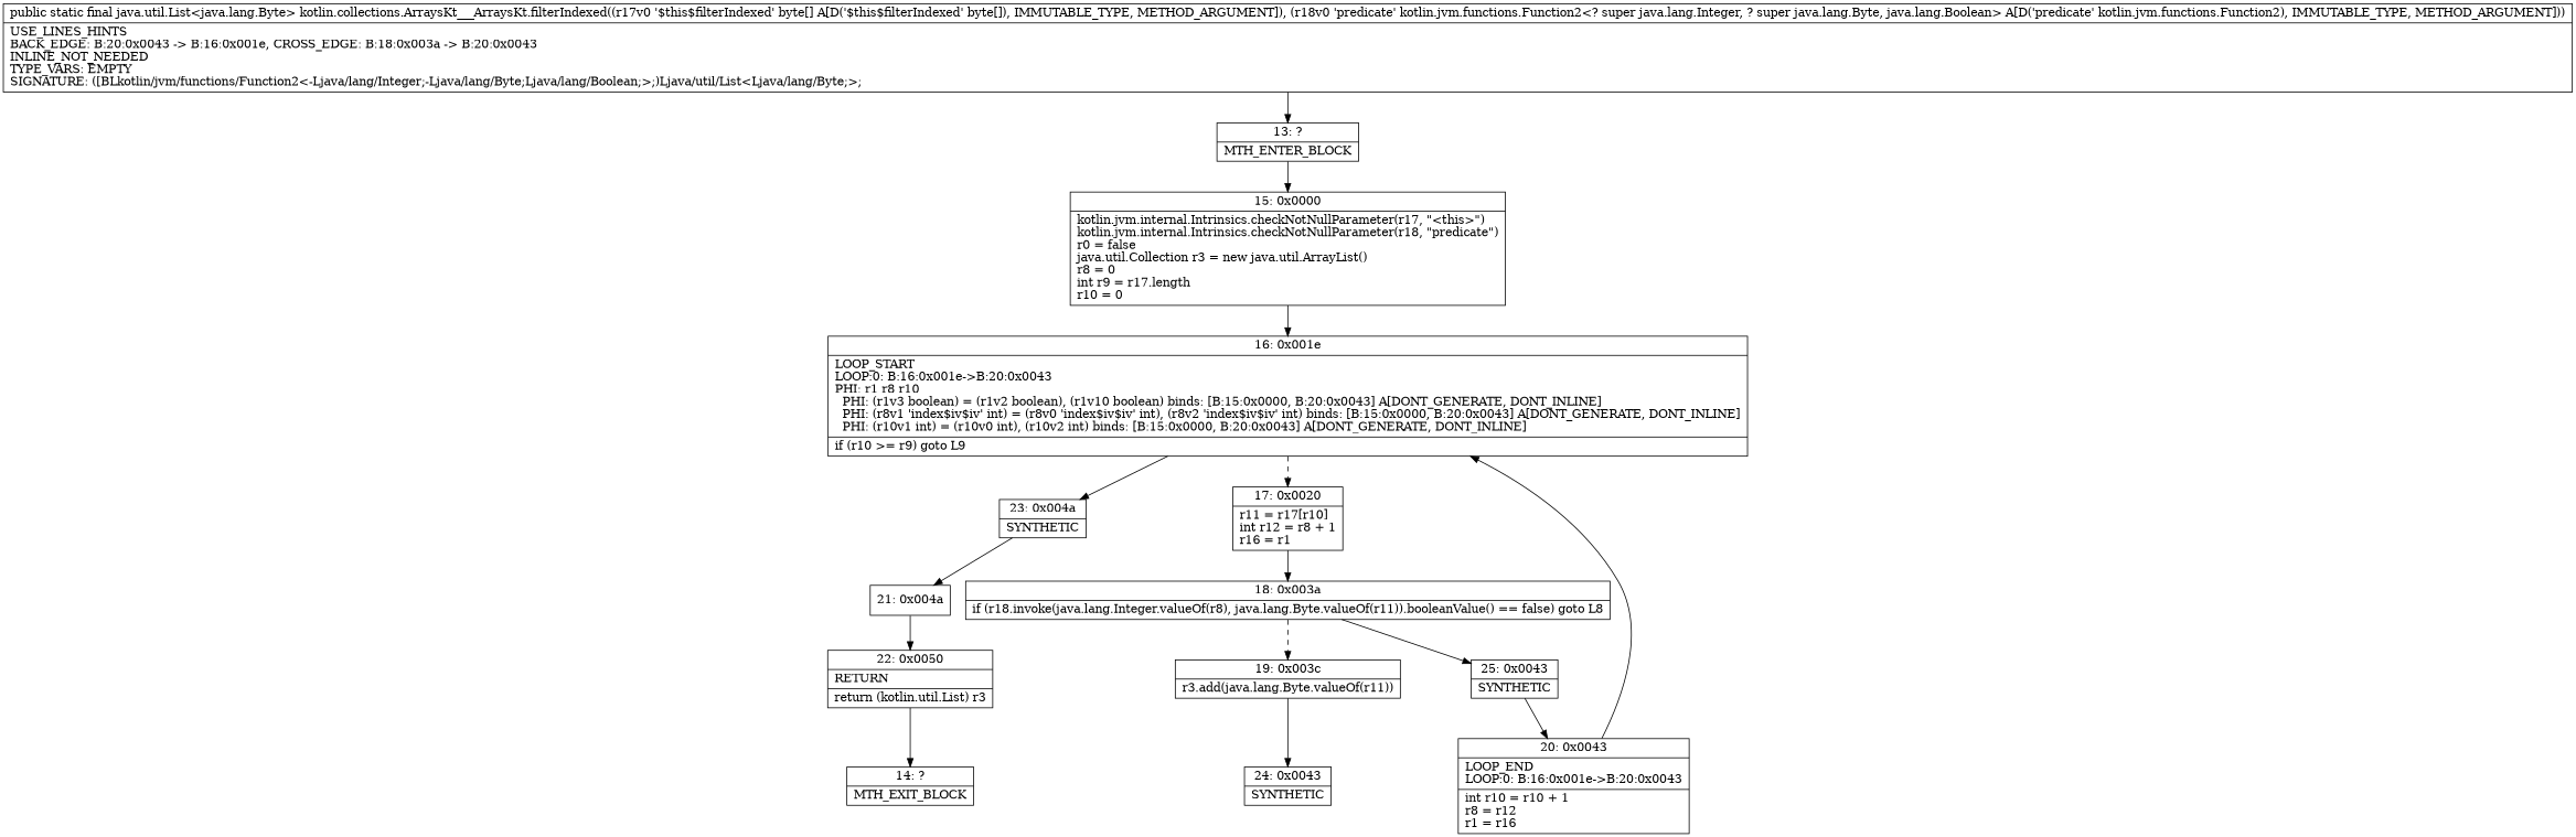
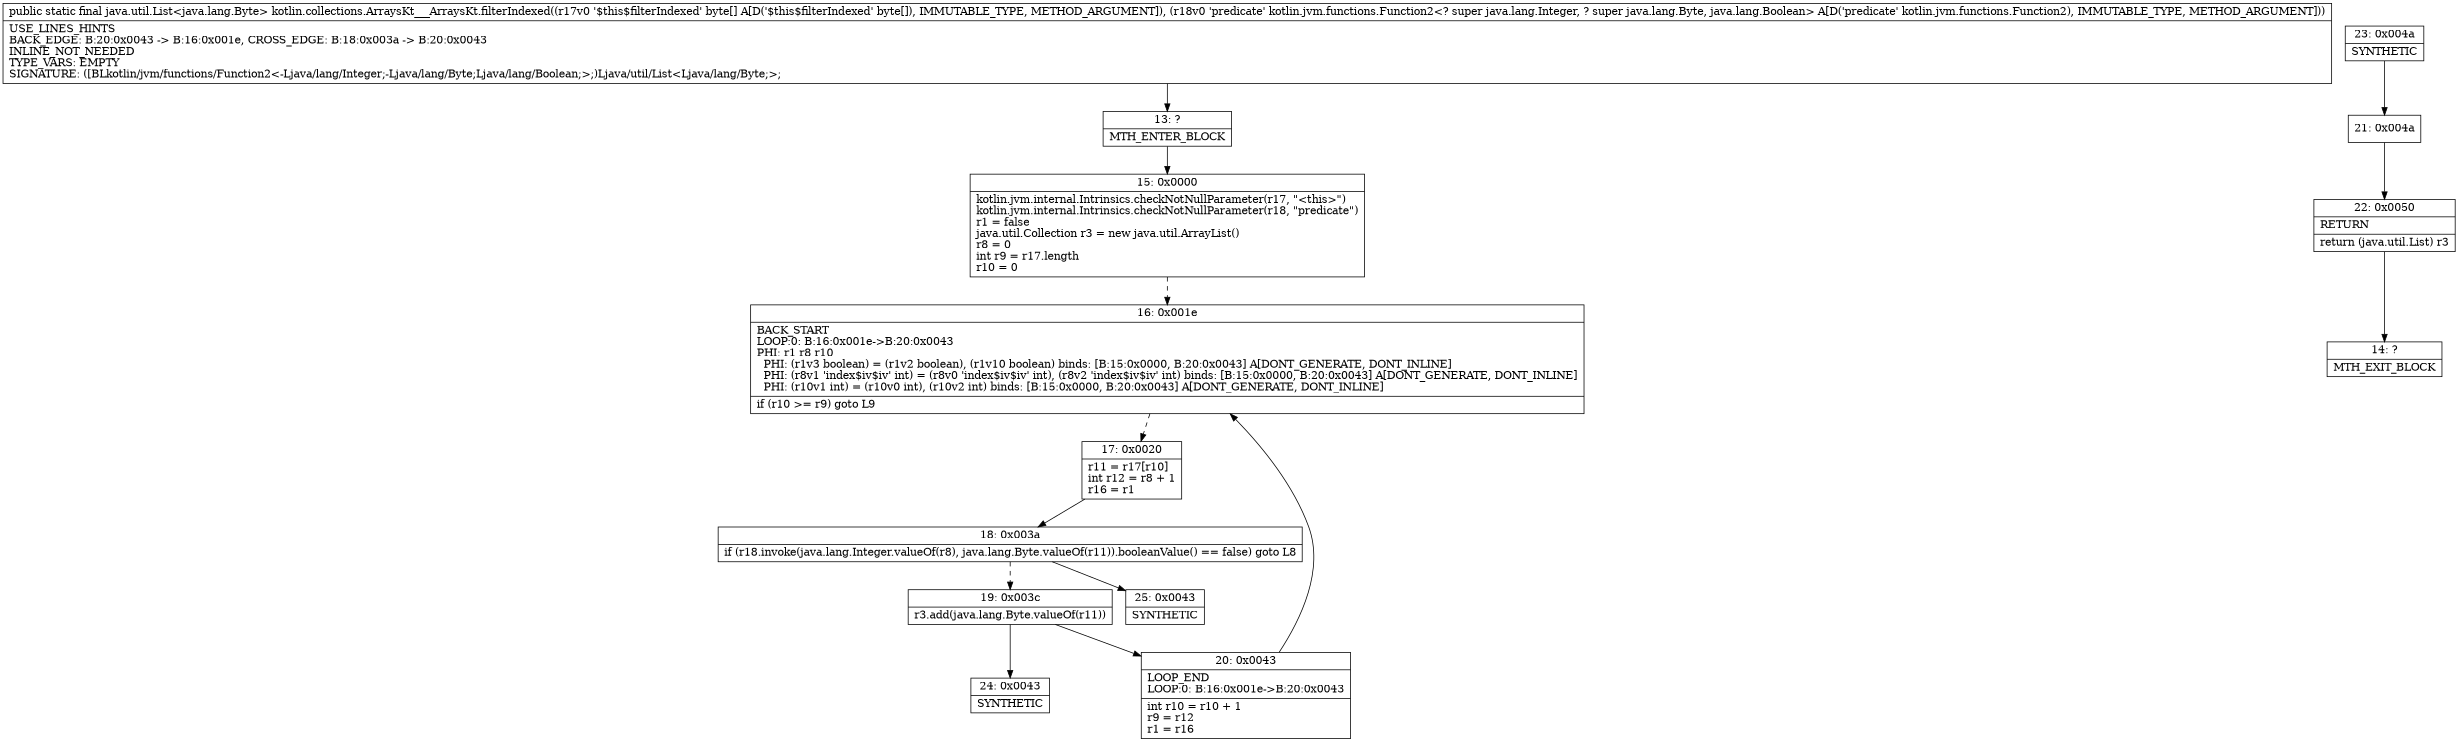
  digraph {
    node [shape=record]
    n1 [label="{13\:\ ?|MTH_ENTER_BLOCK\l}"]
-   n2 [label="{15\:\ 0x0000|kotlin.jvm.internal.Intrinsics.checkNotNullParameter(r17, \"\<this\>\")\lkotlin.jvm.internal.Intrinsics.checkNotNullParameter(r18, \"predicate\")\lr0 = false\ljava.util.Collection r3 = new java.util.ArrayList()\lr8 = 0\lint r9 = r17.length\lr10 = 0\l}"]
-   n3 [label="{16\:\ 0x001e|LOOP_START\lLOOP:0: B:16:0x001e\-\>B:20:0x0043\lPHI: r1 r8 r10 \l  PHI: (r1v3 boolean) = (r1v2 boolean), (r1v10 boolean) binds: [B:15:0x0000, B:20:0x0043] A[DONT_GENERATE, DONT_INLINE]\l  PHI: (r8v1 'index$iv$iv' int) = (r8v0 'index$iv$iv' int), (r8v2 'index$iv$iv' int) binds: [B:15:0x0000, B:20:0x0043] A[DONT_GENERATE, DONT_INLINE]\l  PHI: (r10v1 int) = (r10v0 int), (r10v2 int) binds: [B:15:0x0000, B:20:0x0043] A[DONT_GENERATE, DONT_INLINE]\l|if (r10 \>= r9) goto L9\l}"]
+   n2 [label="{15\:\ 0x0000|kotlin.jvm.internal.Intrinsics.checkNotNullParameter(r17, \"\<this\>\")\lkotlin.jvm.internal.Intrinsics.checkNotNullParameter(r18, \"predicate\")\lr1 = false\ljava.util.Collection r3 = new java.util.ArrayList()\lr8 = 0\lint r9 = r17.length\lr10 = 0\l}"]
+   n3 [label="{16\:\ 0x001e|BACK_START\lLOOP:0: B:16:0x001e\-\>B:20:0x0043\lPHI: r1 r8 r10 \l  PHI: (r1v3 boolean) = (r1v2 boolean), (r1v10 boolean) binds: [B:15:0x0000, B:20:0x0043] A[DONT_GENERATE, DONT_INLINE]\l  PHI: (r8v1 'index$iv$iv' int) = (r8v0 'index$iv$iv' int), (r8v2 'index$iv$iv' int) binds: [B:15:0x0000, B:20:0x0043] A[DONT_GENERATE, DONT_INLINE]\l  PHI: (r10v1 int) = (r10v0 int), (r10v2 int) binds: [B:15:0x0000, B:20:0x0043] A[DONT_GENERATE, DONT_INLINE]\l|if (r10 \>= r9) goto L9\l}"]
    n4 [label="{17\:\ 0x0020|r11 = r17[r10]\lint r12 = r8 + 1\lr16 = r1\l}"]
    n5 [label="{23\:\ 0x004a|SYNTHETIC\l}"]
    n6 [label="{18\:\ 0x003a|if (r18.invoke(java.lang.Integer.valueOf(r8), java.lang.Byte.valueOf(r11)).booleanValue() == false) goto L8\l}"]
    n7 [label="{21\:\ 0x004a}"]
    n8 [label="{19\:\ 0x003c|r3.add(java.lang.Byte.valueOf(r11))\l}"]
    n9 [label="{25\:\ 0x0043|SYNTHETIC\l}"]
    n10 [label="{24\:\ 0x0043|SYNTHETIC\l}"]
-   n11 [label="{20\:\ 0x0043|LOOP_END\lLOOP:0: B:16:0x001e\-\>B:20:0x0043\l|int r10 = r10 + 1\lr8 = r12\lr1 = r16\l}"]
-   n12 [label="{22\:\ 0x0050|RETURN\l|return (kotlin.util.List) r3\l}"]
+   n11 [label="{20\:\ 0x0043|LOOP_END\lLOOP:0: B:16:0x001e\-\>B:20:0x0043\l|int r10 = r10 + 1\lr9 = r12\lr1 = r16\l}"]
+   n12 [label="{22\:\ 0x0050|RETURN\l|return (java.util.List) r3\l}"]
    n13 [label="{14\:\ ?|MTH_EXIT_BLOCK\l}"]
    n14 [label="{public static final java.util.List\<java.lang.Byte\> kotlin.collections.ArraysKt___ArraysKt.filterIndexed((r17v0 '$this$filterIndexed' byte[] A[D('$this$filterIndexed' byte[]), IMMUTABLE_TYPE, METHOD_ARGUMENT]), (r18v0 'predicate' kotlin.jvm.functions.Function2\<? super java.lang.Integer, ? super java.lang.Byte, java.lang.Boolean\> A[D('predicate' kotlin.jvm.functions.Function2), IMMUTABLE_TYPE, METHOD_ARGUMENT]))  | USE_LINES_HINTS\lBACK_EDGE: B:20:0x0043 \-\> B:16:0x001e, CROSS_EDGE: B:18:0x003a \-\> B:20:0x0043\lINLINE_NOT_NEEDED\lTYPE_VARS: EMPTY\lSIGNATURE: ([BLkotlin\/jvm\/functions\/Function2\<\-Ljava\/lang\/Integer;\-Ljava\/lang\/Byte;Ljava\/lang\/Boolean;\>;)Ljava\/util\/List\<Ljava\/lang\/Byte;\>;\l}"]
    n1 -> n2
-   n2 -> n3
+   n2 -> n3 [style=dashed]
    n3 -> n4 [style=dashed]
-   n3 -> n5
    n4 -> n6
    n5 -> n7
    n6 -> n8 [style=dashed]
    n6 -> n9
    n7 -> n12
    n8 -> n10
-   n9 -> n11
+   n8 -> n11
    n11 -> n3
    n12 -> n13
    n14 -> n1
  }
